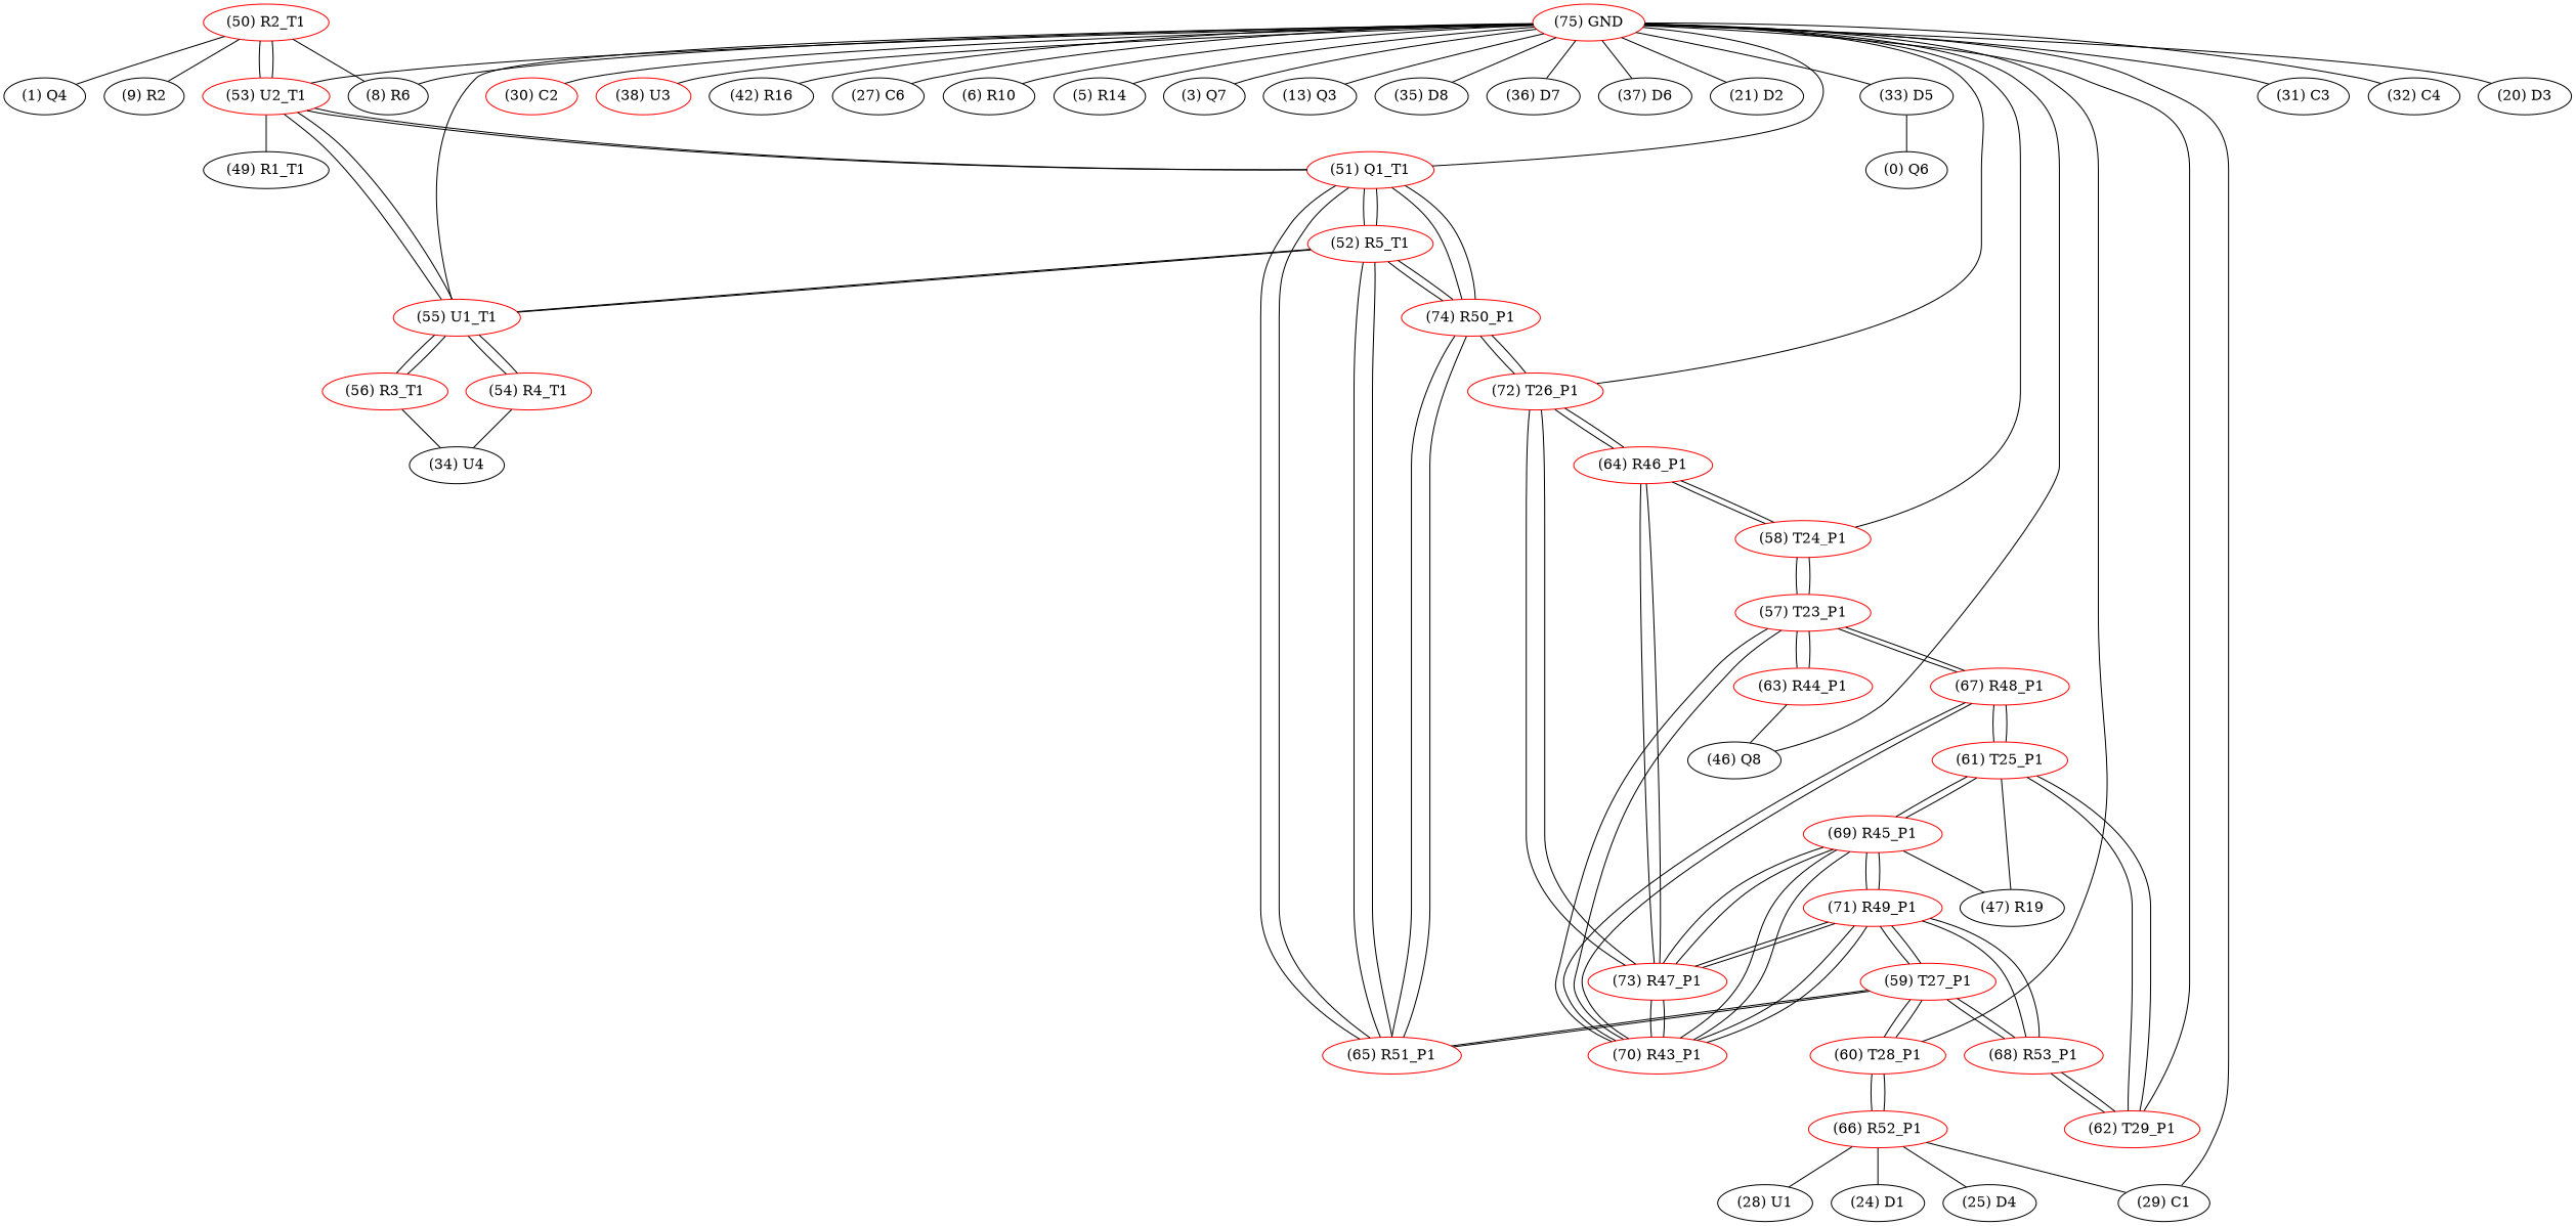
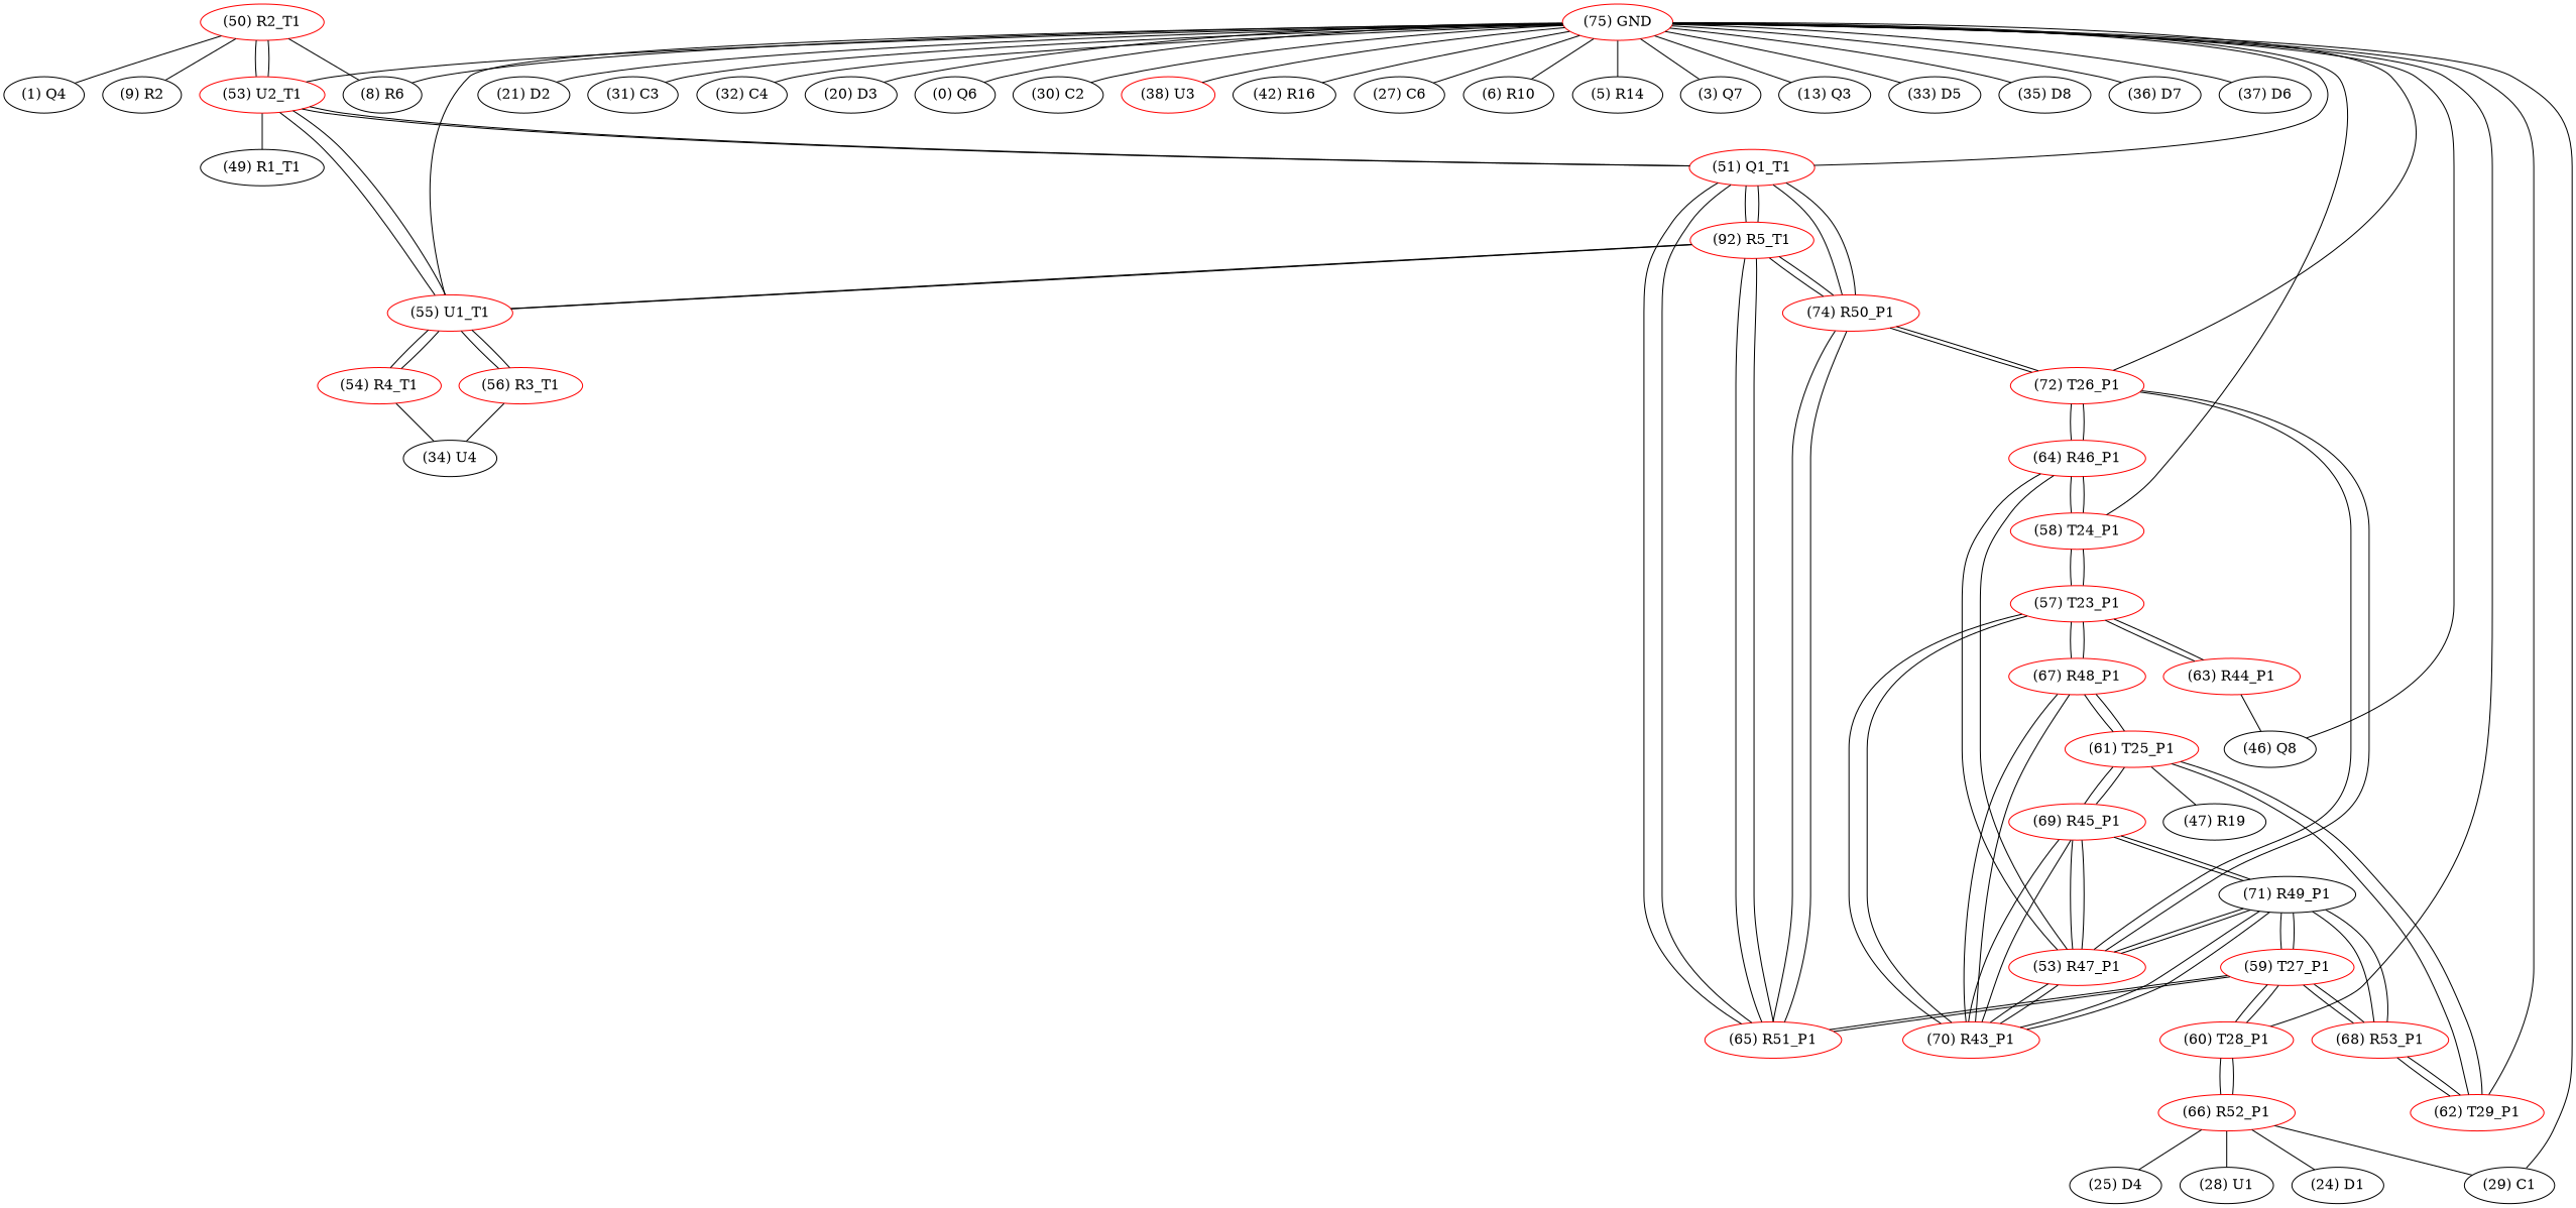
  graph {
    n1 [color=red label="(50) R2_T1"]
    n2 [label="(1) Q4"]
    n3 [label="(9) R2"]
    n4 [label="(8) R6"]
    n5 [color=red label="(53) U2_T1"]
    n6 [label="(21) D2"]
    n7 [color=red label="(51) Q1_T1"]
    n8 [color=red label="(55) U1_T1"]
    n9 [label="(49) R1_T1"]
    n10 [color=red label="(65) R51_P1"]
    n11 [color=red label="(74) R50_P1"]
-   n12 [color=red label="(52) R5_T1"]
+   n12 [color=red label="(92) R5_T1"]
    n13 [color=red label="(54) R4_T1"]
    n14 [color=red label="(56) R3_T1"]
    n15 [color=red label="(59) T27_P1"]
    n16 [color=red label="(72) T26_P1"]
-   n17 [color=red label="(71) R49_P1"]
+   n17 [color=black label="(71) R49_P1"]
    n18 [color=red label="(60) T28_P1"]
    n19 [color=red label="(68) R53_P1"]
-   n20 [color=red label="(73) R47_P1"]
+   n20 [color=red label="(53) R47_P1"]
    n21 [color=red label="(64) R46_P1"]
    n22 [label="(34) U4"]
    n23 [color=red label="(57) T23_P1"]
    n24 [color=red label="(67) R48_P1"]
    n25 [color=red label="(70) R43_P1"]
    n26 [color=red label="(58) T24_P1"]
    n27 [color=red label="(63) R44_P1"]
    n28 [color=red label="(61) T25_P1"]
    n29 [color=red label="(69) R45_P1"]
    n30 [label="(46) Q8"]
    n31 [color=red label="(62) T29_P1"]
    n32 [label="(47) R19"]
    n33 [color=red label="(66) R52_P1"]
    n34 [label="(24) D1"]
    n35 [label="(25) D4"]
    n36 [label="(28) U1"]
    n37 [label="(29) C1"]
    n38 [color=red label="(75) GND"]
    n39 [label="(31) C3"]
    n40 [label="(32) C4"]
    n41 [label="(20) D3"]
    n42 [label="(0) Q6"]
-   n43 [label="(30) C2" color=red]
+   n43 [label="(30) C2"]
    n44 [color=red label="(38) U3"]
    n45 [label="(42) R16"]
    n46 [label="(27) C6"]
    n47 [label="(6) R10"]
    n48 [label="(5) R14"]
    n49 [label="(3) Q7"]
    n50 [label="(13) Q3"]
    n51 [label="(33) D5"]
    n52 [label="(35) D8"]
    n53 [label="(36) D7"]
    n54 [label="(37) D6"]
    n1 -- n2
    n1 -- n3
    n1 -- n4
    n1 -- n5
    n5 -- n1
    n5 -- n7
    n5 -- n8
    n5 -- n9
    n7 -- n5
    n7 -- n10
    n7 -- n11
    n7 -- n12
    n8 -- n5
    n8 -- n12
    n8 -- n13
    n8 -- n14
    n10 -- n7
    n10 -- n11
    n10 -- n12
    n10 -- n15
    n11 -- n7
    n11 -- n10
    n11 -- n12
    n11 -- n16
    n12 -- n7
    n12 -- n8
    n12 -- n10
    n12 -- n11
    n13 -- n8
    n13 -- n22
    n14 -- n8
    n14 -- n22
    n15 -- n10
    n15 -- n17
    n15 -- n18
    n15 -- n19
    n16 -- n11
    n16 -- n20
    n16 -- n21
    n17 -- n15
    n17 -- n19
    n17 -- n20
    n17 -- n25
    n17 -- n29
    n18 -- n15
    n18 -- n33
    n19 -- n15
    n19 -- n17
    n19 -- n31
    n20 -- n16
    n20 -- n17
    n20 -- n21
    n20 -- n25
    n20 -- n29
    n21 -- n16
    n21 -- n20
    n21 -- n26
    n23 -- n24
    n23 -- n25
    n23 -- n26
    n23 -- n27
    n24 -- n23
    n24 -- n25
    n24 -- n28
    n25 -- n17
    n25 -- n20
    n25 -- n23
    n25 -- n24
    n25 -- n29
    n26 -- n21
    n26 -- n23
    n27 -- n23
    n27 -- n30
    n28 -- n24
    n28 -- n29
    n28 -- n31
    n28 -- n32
    n29 -- n17
    n29 -- n20
    n29 -- n25
    n29 -- n28
-   n29 -- n32
    n31 -- n19
    n31 -- n28
    n33 -- n18
    n33 -- n34
    n33 -- n35
    n33 -- n36
    n33 -- n37
    n38 -- n4
    n38 -- n5
    n38 -- n6
    n38 -- n7
    n38 -- n8
    n38 -- n16
    n38 -- n18
    n38 -- n26
    n38 -- n30
    n38 -- n31
    n38 -- n37
    n38 -- n39
    n38 -- n40
    n38 -- n41
-   n51 -- n42
+   n38 -- n42
    n38 -- n43
    n38 -- n44
    n38 -- n45
    n38 -- n46
    n38 -- n47
    n38 -- n48
    n38 -- n49
    n38 -- n50
    n38 -- n51
    n38 -- n52
    n38 -- n53
    n38 -- n54
  }
